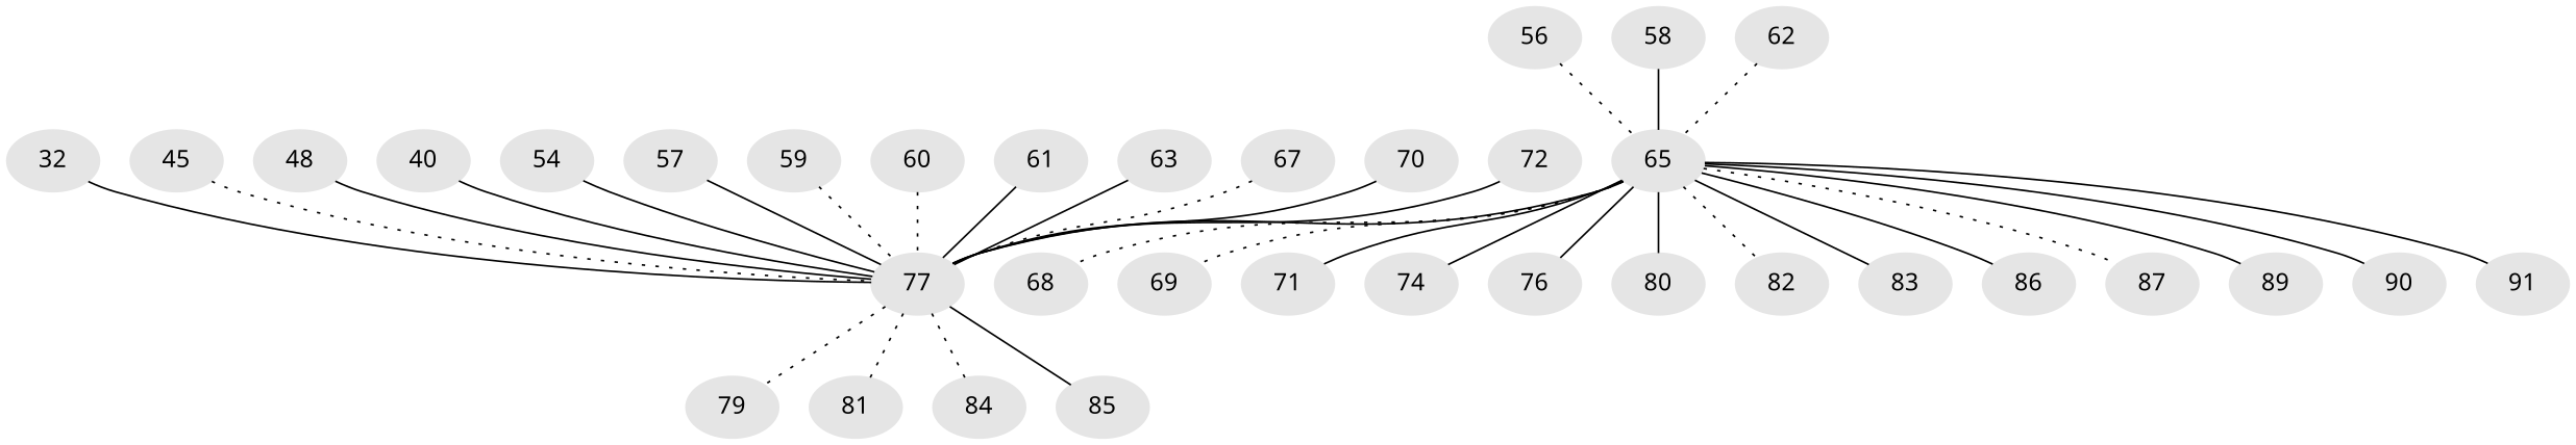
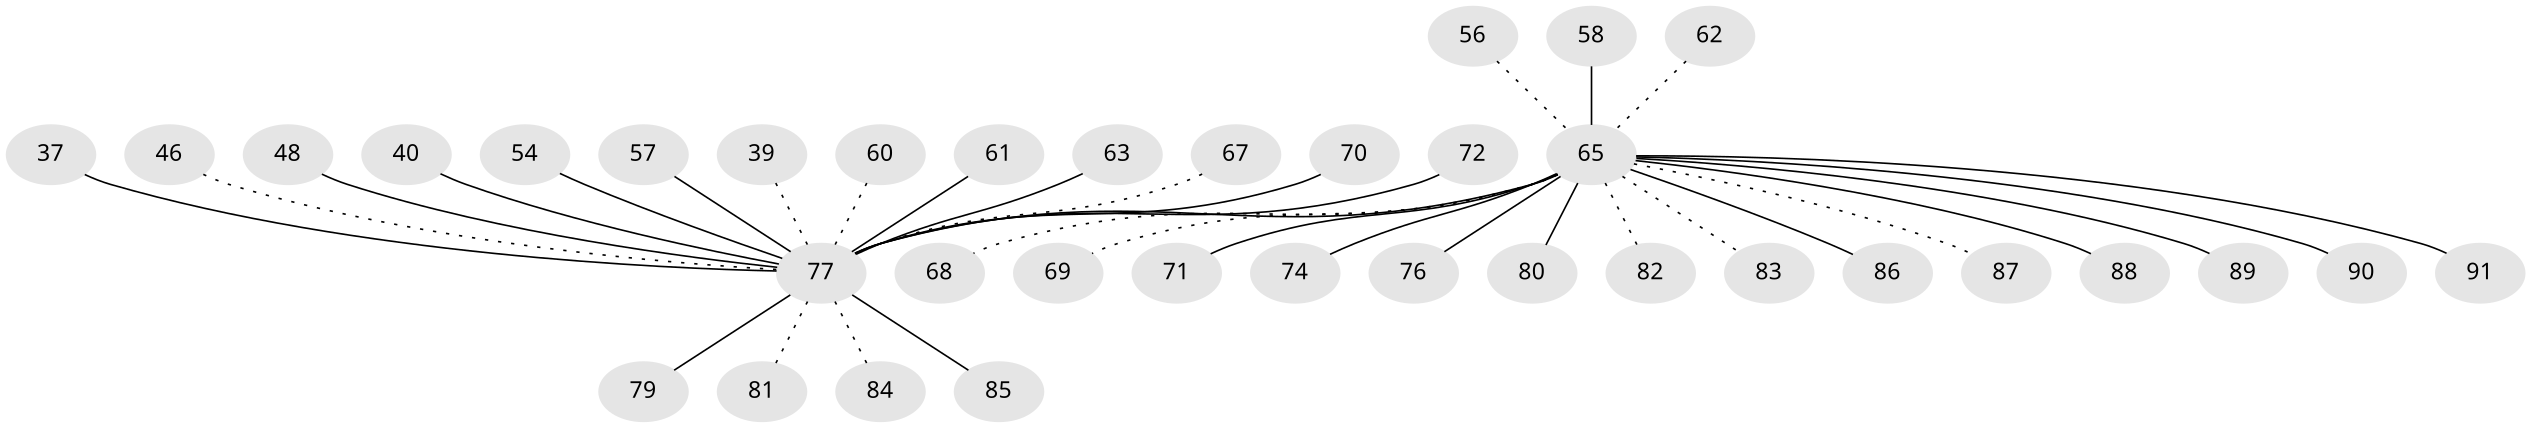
  graph {
    fontname="Noto Sans"
    node [color=gray90 fontname="Noto Sans" style=filled]
    edge [fontname="Noto Sans" style=solid]
    77 [super="+22+75+73+36"]
    79 [super="+50"]
    81 [super="+33"]
    84
    85
-   37 [label=32]
-   45 [super="+28"]
+   37
+   45 [super="+28" label=46]
    48
    n9 [label=40]
    54
    65 [super="+32+34+35+42+43+46+51"]
    68
    69
    71 [super="+29"]
    74 [super="+19+52"]
    76 [super="+53+55"]
    80
    82 [super="+27"]
    83 [super="+64+78"]
    86 [super="+15"]
    87
+   88
    89
    90
    91
    56
    57
    58
-   59
+   59 [label=39]
    60
    61
    62 [super="+41"]
    63
    67
    70
    72
-   77 -- 79 [style=dotted]
+   77 -- 79
    77 -- 81 [style=dotted]
    77 -- 84 [style=dotted]
    77 -- 85
    37 -- 77
    45 -- 77 [style=dotted]
    48 -- 77
    n9 -- 77
    54 -- 77
    65 -- 77 [weight=3]
    65 -- 68 [style=dotted]
    65 -- 69 [style=dotted]
    65 -- 71
    65 -- 74
    65 -- 76
    65 -- 80
    65 -- 82 [style=dotted]
-   65 -- 83
+   65 -- 83 [style=dotted]
    65 -- 86
    65 -- 87 [style=dotted]
+   65 -- 88
    65 -- 89
    65 -- 90
    65 -- 91
    56 -- 65 [style=dotted]
    57 -- 77
    58 -- 65
    59 -- 77 [style=dotted]
    60 -- 77 [style=dotted]
    61 -- 77
    62 -- 65 [style=dotted]
    63 -- 77
    67 -- 77 [style=dotted]
    70 -- 77
    72 -- 77
  }
